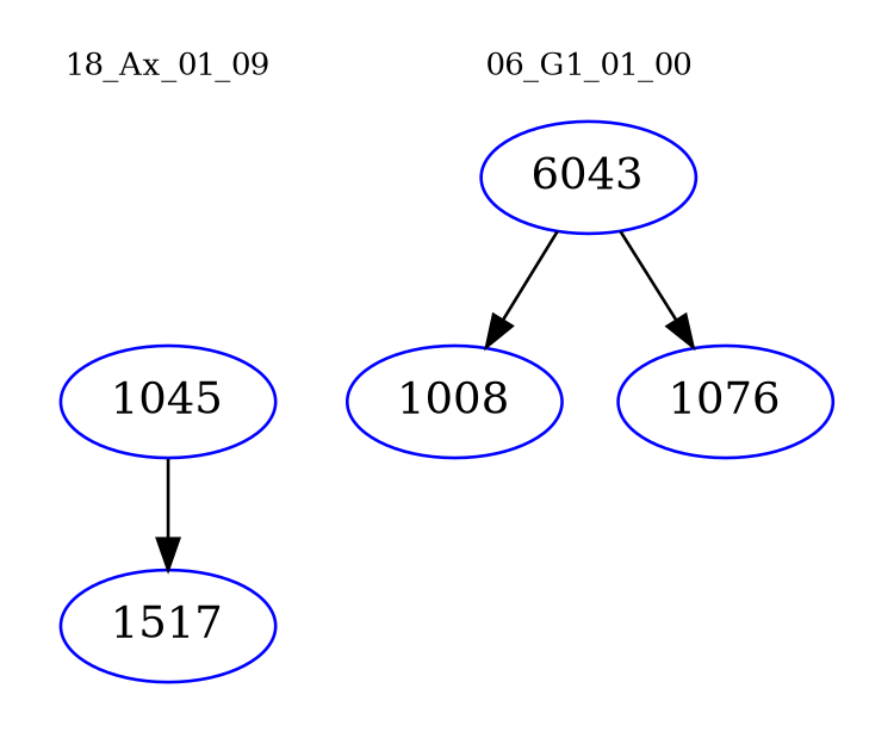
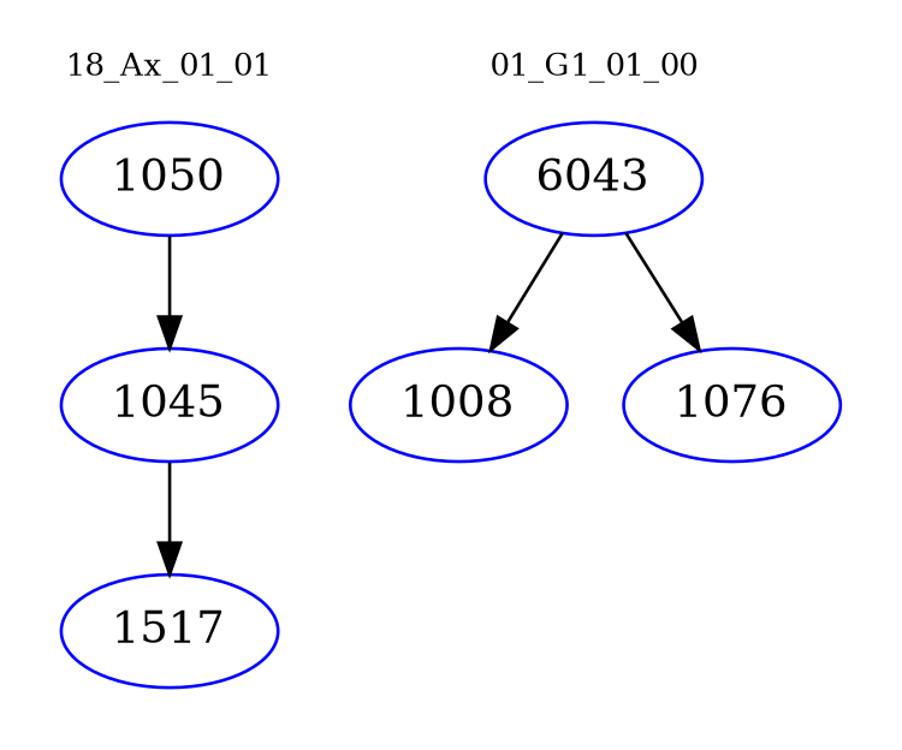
  digraph {
    node [color=blue]
    edge [color=black]
+   n1 [label=1050]
    n2 [label=1045]
    n3 [label=1517]
    n4 [label=6043]
    n5 [label=1008]
    n6 [label=1076]
    subgraph cluster_1 {
      color=white
      fontsize=10
-     label="18_Ax_01_09"
+     label="18_Ax_01_01"
+     n1
      n2
      n3
    }
    subgraph cluster_2 {
      color=white
      fontsize=10
-     label="06_G1_01_00"
+     label="01_G1_01_00"
      n4
      n5
      n6
    }
+   n1 -> n2
    n2 -> n3
    n4 -> n5
    n4 -> n6
  }
